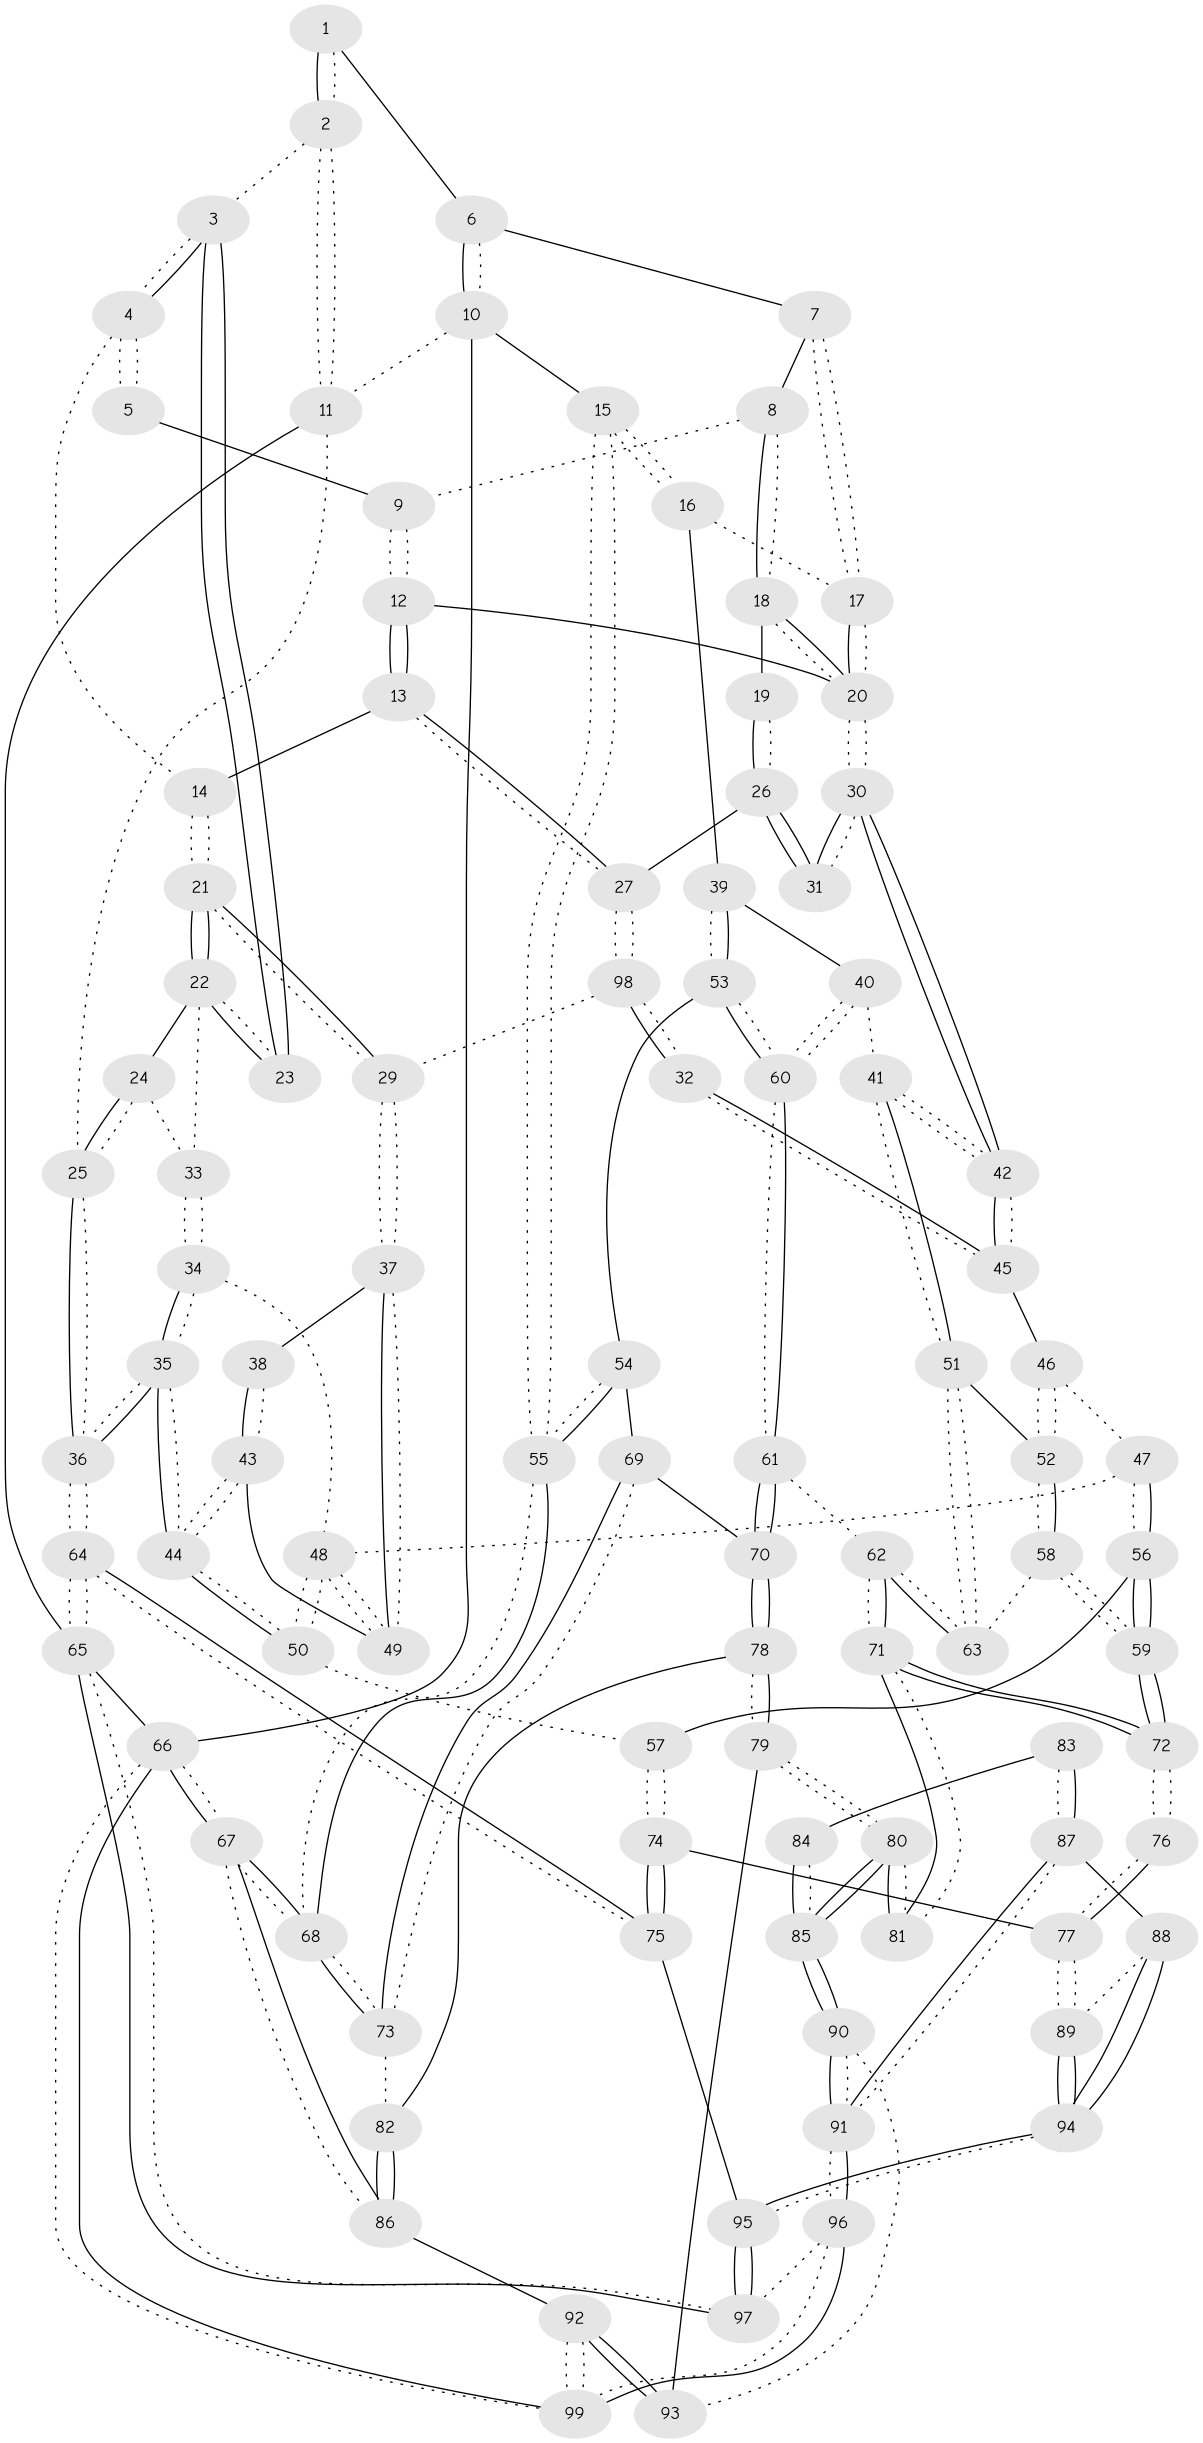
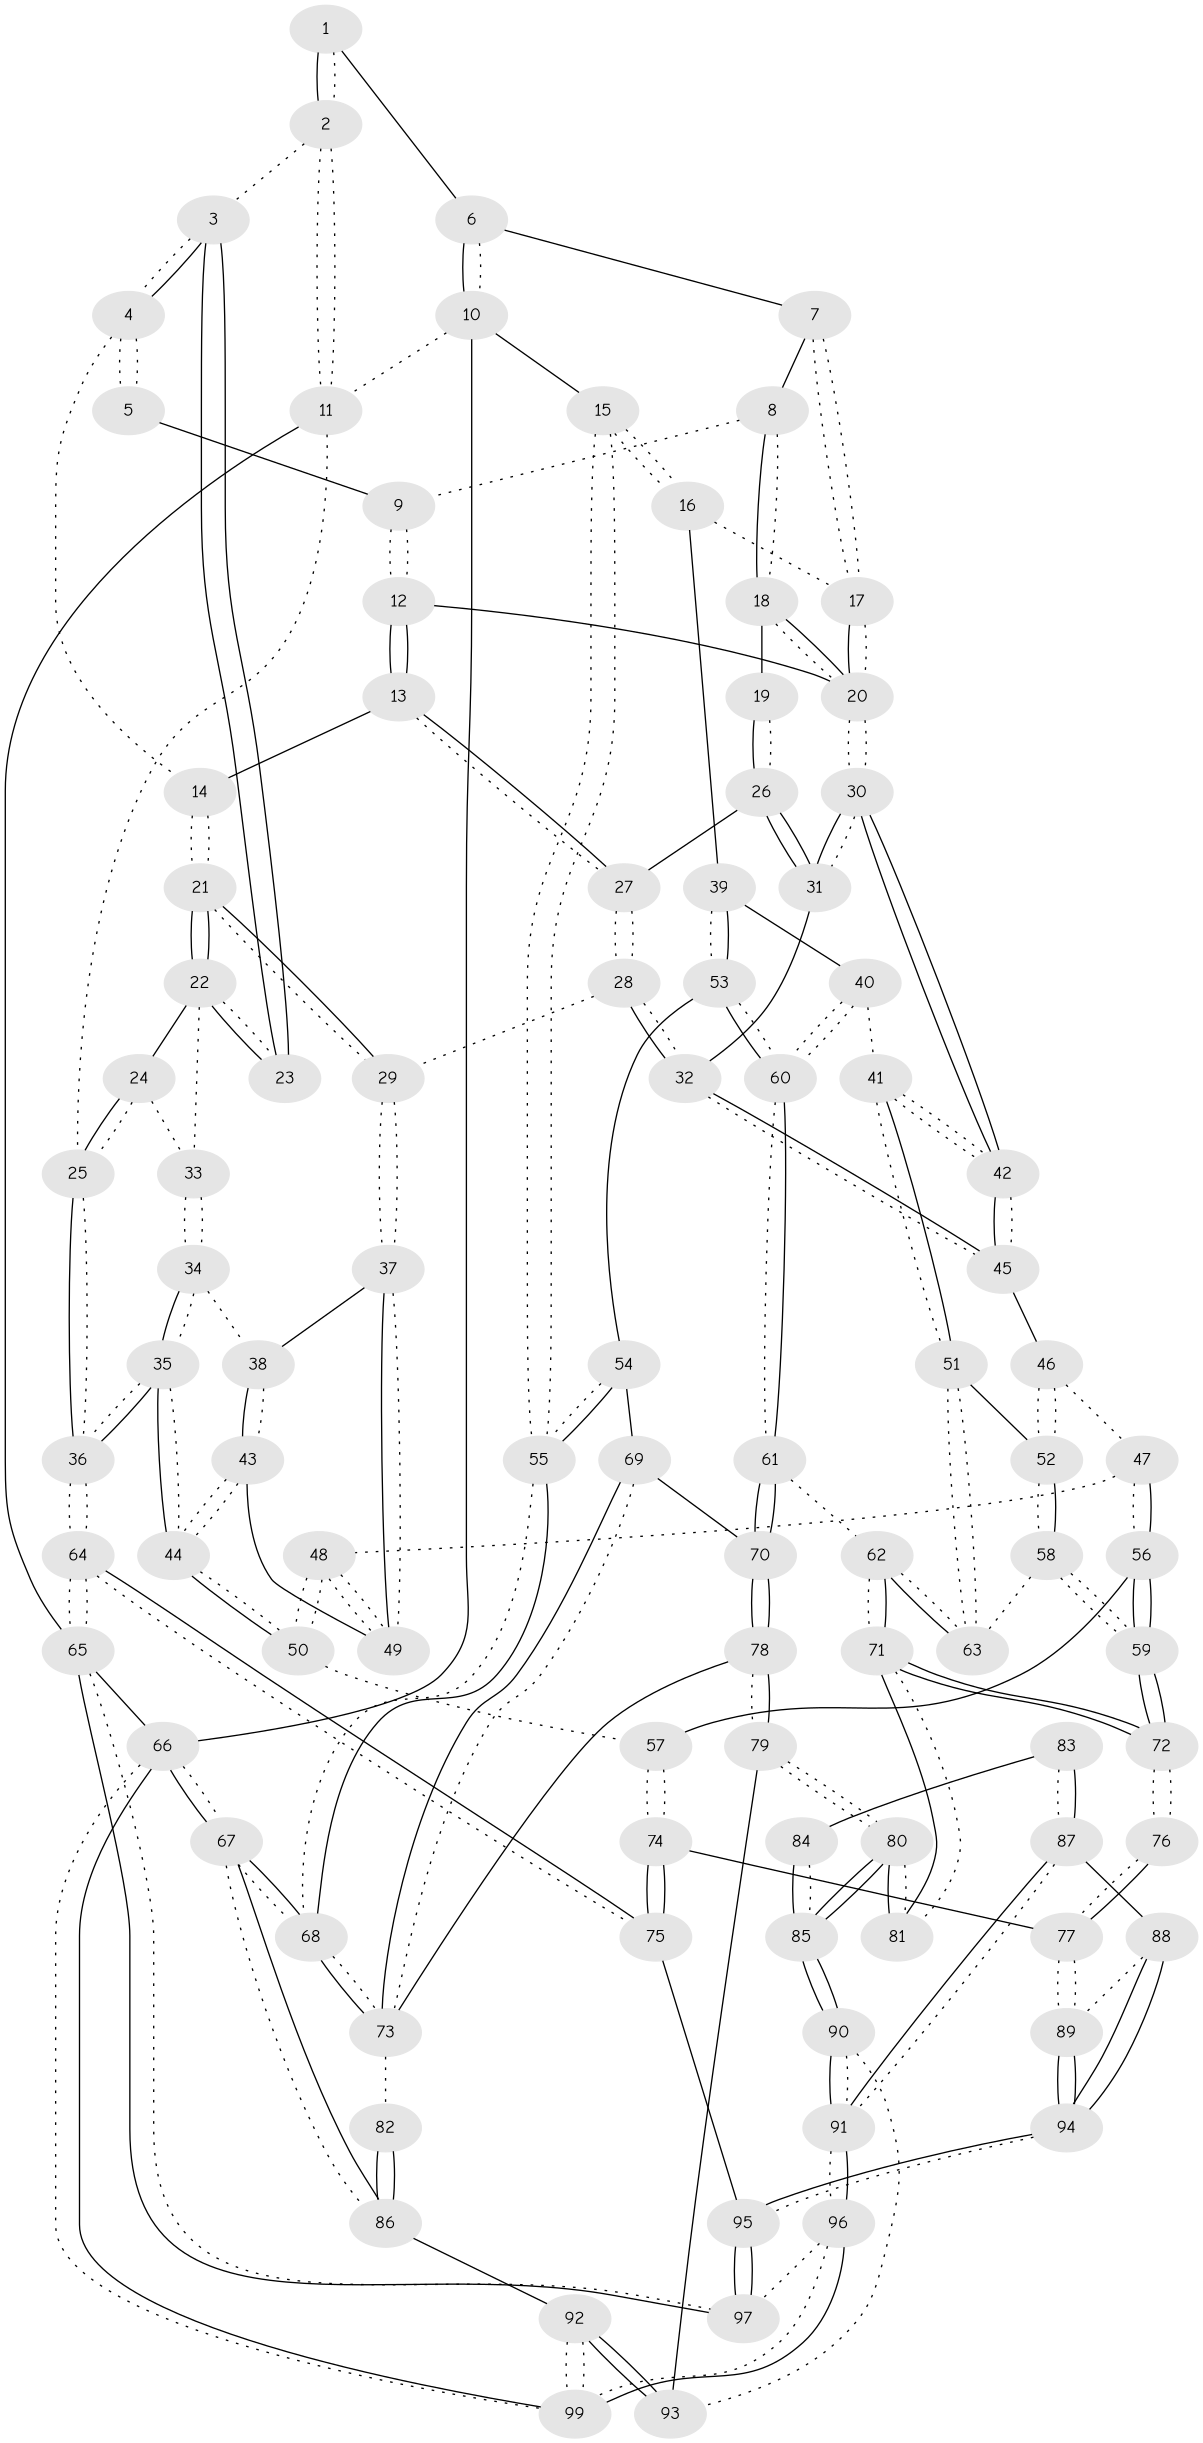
  graph {
    fontname="Comic Neue"
    node [color=gray90 fontname="Comic Neue" style=filled]
    edge [fontname="Comic Neue" style=dotted]
    1
    2
    6
    3
    11
    7
    10
    4
    23
    25
    65
    5
    14
    9
    21
    12
    8
    17
    15
    66
    18
    20
    19
    13
    16
    55
    67
    n28 [label=99]
    36
    97
    27
    26
-   28 [label=98]
+   28
    22
    29
    39
    68
    40
    53
    30
    31
    42
    33
    24
    37
    34
    64
    32
    45
    38
    49
    46
    35
    44
    43
    50
    75
    41
    60
    54
    51
    61
    52
    63
    57
    47
    48
    56
    58
    59
    74
    69
    70
    73
    72
    77
    76
    62
    71
    78
    81
    95
    86
    92
    82
    79
    89
    83
    84
    87
    94
    80
    93
    85
    90
    88
    91
    96
    1 -- 2 [style=solid]
    1 -- 2
    1 -- 6 [style=solid]
    2 -- 3
    2 -- 11
    2 -- 11
    6 -- 7 [style=solid]
    6 -- 10 [style=solid]
    6 -- 10
    3 -- 4
    3 -- 4 [style=solid]
    3 -- 23 [style=solid]
    3 -- 23 [style=solid]
    11 -- 25
    11 -- 65 [style=solid]
    7 -- 8 [style=solid]
    7 -- 17
    7 -- 17
    10 -- 11
    10 -- 15 [style=solid]
    10 -- 66 [style=solid]
    4 -- 5
    4 -- 5
    4 -- 14
    25 -- 36 [style=solid]
    25 -- 36
    65 -- 66 [style=solid]
    65 -- 97 [style=solid]
    65 -- 97
    5 -- 9 [style=solid]
    14 -- 21
    14 -- 21
    9 -- 12
    9 -- 12
    21 -- 22 [style=solid]
    21 -- 22 [style=solid]
    21 -- 29
    21 -- 29 [style=solid]
    12 -- 20 [style=solid]
    12 -- 13 [style=solid]
    12 -- 13 [style=solid]
    8 -- 9
    8 -- 18 [style=solid]
    8 -- 18
    17 -- 20 [style=solid]
    17 -- 20
    15 -- 16
    15 -- 16
    15 -- 55
    15 -- 55
    66 -- 67 [style=solid]
    66 -- 67
    66 -- n28
    66 -- n28 [style=solid]
    18 -- 20
    18 -- 20 [style=solid]
    18 -- 19 [style=solid]
    20 -- 30
    20 -- 30
    19 -- 26 [style=solid]
    19 -- 26
    13 -- 14 [style=solid]
    13 -- 27
    13 -- 27 [style=solid]
    16 -- 17
    16 -- 39 [style=solid]
    55 -- 68
    55 -- 68 [style=solid]
    67 -- 68
    67 -- 68 [style=solid]
    67 -- 86
    67 -- 86 [style=solid]
    36 -- 64
    36 -- 64
    27 -- 28
    27 -- 28
    26 -- 27 [style=solid]
    26 -- 31 [style=solid]
    26 -- 31 [style=solid]
    28 -- 29
    28 -- 32 [style=solid]
    28 -- 32
    22 -- 23 [style=solid]
    22 -- 23
    22 -- 33
    22 -- 24 [style=solid]
    29 -- 37
    29 -- 37
    39 -- 40 [style=solid]
    39 -- 53
    39 -- 53 [style=solid]
    68 -- 73 [style=solid]
    68 -- 73
    40 -- 41
    40 -- 60
    40 -- 60
    53 -- 60 [style=solid]
    53 -- 60
    53 -- 54 [style=solid]
    30 -- 31 [style=solid]
    30 -- 31
    30 -- 42 [style=solid]
    30 -- 42 [style=solid]
+   31 -- 32 [style=solid]
    42 -- 45 [style=solid]
    42 -- 45
    33 -- 34
    33 -- 34
    24 -- 25 [style=solid]
    24 -- 25
    24 -- 33
    37 -- 38 [style=solid]
    37 -- 49 [style=solid]
    37 -- 49
-   34 -- 48
+   34 -- 38
    34 -- 35 [style=solid]
    34 -- 35
    64 -- 65
    64 -- 65
    64 -- 75
    64 -- 75 [style=solid]
    32 -- 45
    32 -- 45 [style=solid]
    45 -- 46 [style=solid]
    38 -- 43 [style=solid]
    38 -- 43
    46 -- 52
    46 -- 52
    46 -- 47
    35 -- 36
    35 -- 36 [style=solid]
    35 -- 44 [style=solid]
    35 -- 44
    44 -- 50 [style=solid]
    44 -- 50
    43 -- 49 [style=solid]
    43 -- 44
    43 -- 44
    50 -- 57
    75 -- 95 [style=solid]
    41 -- 42
    41 -- 42
    41 -- 51
    41 -- 51 [style=solid]
    60 -- 61
    60 -- 61 [style=solid]
    54 -- 55
    54 -- 55 [style=solid]
    54 -- 69 [style=solid]
    51 -- 52 [style=solid]
    51 -- 63
    51 -- 63
    61 -- 70 [style=solid]
    61 -- 70 [style=solid]
    61 -- 62
    52 -- 58
    52 -- 58 [style=solid]
    57 -- 74
    57 -- 74
    47 -- 48
    47 -- 56
    47 -- 56 [style=solid]
    48 -- 49
    48 -- 49
    48 -- 50
    48 -- 50
    56 -- 57 [style=solid]
    56 -- 59 [style=solid]
    56 -- 59 [style=solid]
    58 -- 63
    58 -- 59
    58 -- 59
    59 -- 72 [style=solid]
    59 -- 72 [style=solid]
    74 -- 75 [style=solid]
    74 -- 75 [style=solid]
    74 -- 77 [style=solid]
    69 -- 70 [style=solid]
    69 -- 73 [style=solid]
    69 -- 73
    70 -- 78 [style=solid]
    70 -- 78 [style=solid]
    73 -- 82
    72 -- 76
    72 -- 76
    77 -- 89
    77 -- 89
    76 -- 77
    76 -- 77 [style=solid]
    62 -- 63 [style=solid]
    62 -- 63
    62 -- 71
    62 -- 71 [style=solid]
    71 -- 72 [style=solid]
    71 -- 72 [style=solid]
    71 -- 81 [style=solid]
    71 -- 81
-   78 -- 82 [style=solid]
+   78 -- 73 [style=solid]
    78 -- 79
    78 -- 79 [style=solid]
    95 -- 97 [style=solid]
    95 -- 97 [style=solid]
    86 -- 92 [style=solid]
    92 -- n28
    92 -- n28
    92 -- 93 [style=solid]
    92 -- 93 [style=solid]
    82 -- 86 [style=solid]
    82 -- 86 [style=solid]
    79 -- 80
    79 -- 80
    79 -- 93 [style=solid]
    89 -- 94 [style=solid]
    89 -- 94 [style=solid]
    83 -- 84 [style=solid]
    83 -- 87
    83 -- 87 [style=solid]
    84 -- 85 [style=solid]
    84 -- 85
    87 -- 88 [style=solid]
    87 -- 91 [style=solid]
    87 -- 91
    94 -- 95 [style=solid]
    94 -- 95
    80 -- 81 [style=solid]
    80 -- 81
    80 -- 85 [style=solid]
    80 -- 85 [style=solid]
    85 -- 90 [style=solid]
    85 -- 90 [style=solid]
    90 -- 93
    90 -- 91 [style=solid]
    90 -- 91
    88 -- 89
    88 -- 94 [style=solid]
    88 -- 94 [style=solid]
    91 -- 96
    91 -- 96 [style=solid]
    96 -- n28
    96 -- n28 [style=solid]
    96 -- 97
  }
